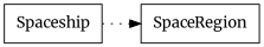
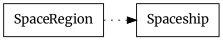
  digraph {
    rankdir=LR
    fontname=Merriweather
    node [shape=box fontname=Merriweather]
    n1 [label=" SpaceRegion "]
    n2 [label=" Spaceship "]
-   n2 -> n1 [style=dotted fontname=Merriweather]
+   n1 -> n2 [style=dotted fontname=Merriweather]
  }
